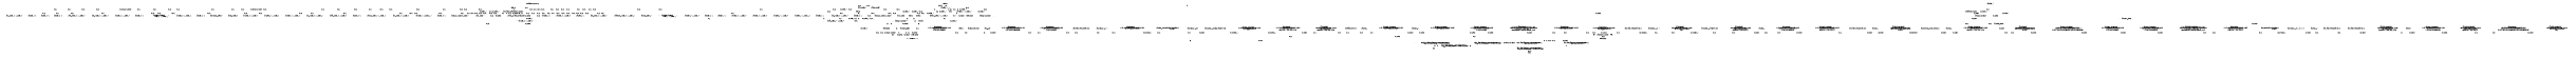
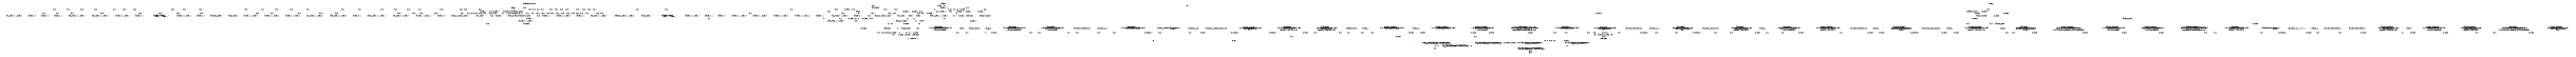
  digraph {
    n1 [label="(Call,memcpy(rsp, req, req_length))"]
    n2 [label="(Call,rsp_length = req_length)"]
    n3 [label="(Call,send_msg(ctx, rsp, rsp_length))"]
    n4 [label="(MethodReturn,int)"]
    n5 [label="(Block,)"]
    n6 [label="(Identifier,req_length)"]
    n7 [label="(Identifier,req_length)"]
    n8 [label="(Call,(ctx->backend->backend_type == _MODBUS_BACKEND_TYPE_RTU &&\n            slave == MODBUS_BROADCAST_ADDRESS) ? 0 : send_msg(ctx, rsp, rsp_length))"]
    n9 [label="(Identifier,rsp_length)"]
    n10 [label="(Return,return (ctx->backend->backend_type == _MODBUS_BACKEND_TYPE_RTU &&\n            slave == MODBUS_BROADCAST_ADDRESS) ? 0 : send_msg(ctx, rsp, rsp_length);)"]
    n11 [label="(Call,req[offset + 1] << 8)"]
    n12 [label="(Call,ctx->backend->prepare_response_tid(req, &req_length))"]
    n13 [label="(Call,memcpy(rsp, req, req_length))"]
    n14 [label="(Call,memcpy(rsp + rsp_length, req + rsp_length, 4))"]
    n15 [label="(Call,req + rsp_length)"]
    n16 [label="(Call,memcpy(rsp + rsp_length, req + rsp_length, 4))"]
    n17 [label="(Call,address = (req[offset + 1] << 8) + req[offset + 2])"]
    n18 [label="(Literal,8)"]
    n19 [label="(Call,req + rsp_length)"]
    n20 [label="(Call,(req[offset + 1] << 8) + req[offset + 2])"]
    n21 [label="(Call,memcpy(rsp, req, req_length))"]
    n22 [label="(Call,req[offset + 3] << 8)"]
    n23 [label="(Call,nb_bytes = req[offset + 5])"]
    n24 [label="(Call,nb = (req[offset + 3] << 8) + req[offset + 4])"]
    n25 [label="(Call,req[offset + 3] << 8)"]
    n26 [label="(Call,(req[offset + 5] << 8) + req[offset + 6])"]
    n27 [label="(Call,req[offset + 3] << 8)"]
    n28 [label="(Call,nb_write_bytes = req[offset + 9])"]
    n29 [label="(Call,nb_bits = req[offset + 5])"]
    n30 [label="(Call,(req[offset + 3] << 8) + req[offset + 4])"]
    n31 [label="(Call,(req[offset + 3] << 8) + req[offset + 4])"]
    n32 [label="(Call,(req[offset + 7] << 8) + req[offset + 8])"]
    n33 [label="(Call,data = (req[offset + 3] << 8) + req[offset + 4])"]
    n34 [label="(Call,req[offset + 3] << 8)"]
    n35 [label="(Call,nb_write = (req[offset + 7] << 8) + req[offset + 8])"]
    n36 [label="(Call,nb = (req[offset + 3] << 8) + req[offset + 4])"]
    n37 [label="(Call,(req[offset + j] << 8) + req[offset + j + 1])"]
    n38 [label="(Call,req[offset + 5] << 8)"]
    n39 [label="(Call,req[offset + 3] << 8)"]
    n40 [label="(Call,req[offset + j] << 8)"]
    n41 [label="(Call,req[offset + 3] << 8)"]
    n42 [label="(Call,req[offset + 5] << 8)"]
    n43 [label="(Call,and = (req[offset + 3] << 8) + req[offset + 4])"]
    n44 [label="(Call,nb = (req[offset + 3] << 8) + req[offset + 4])"]
    n45 [label="(Call,(req[offset + 3] << 8) + req[offset + 4])"]
    n46 [label="(Call,mb_mapping->tab_registers[i] =\n                    (req[offset + j] << 8) + req[offset + j + 1])"]
    n47 [label="(Call,(req[offset + 5] << 8) + req[offset + 6])"]
    n48 [label="(Call,data = (req[offset + 3] << 8) + req[offset + 4])"]
    n49 [label="(Call,or = (req[offset + 5] << 8) + req[offset + 6])"]
    n50 [label="(Call,req[offset + 3] << 8)"]
    n51 [label="(Call,nb = (req[offset + 3] << 8) + req[offset + 4])"]
    n52 [label="(Call,address_write = (req[offset + 5] << 8) + req[offset + 6])"]
    n53 [label="(Call,mb_mapping->tab_registers[i] =\n                    (req[offset + j] << 8) + req[offset + j + 1])"]
    n54 [label="(Call,(req[offset + 3] << 8) + req[offset + 4])"]
    n55 [label="(Call,req[offset + 3] << 8)"]
    n56 [label="(Call,req[offset + 7] << 8)"]
    n57 [label="(Call,(req[offset + 3] << 8) + req[offset + 4])"]
    n58 [label="(Call,(req[offset + 3] << 8) + req[offset + 4])"]
    n59 [label="(Call,(req[offset + 3] << 8) + req[offset + 4])"]
    n60 [label="(Call,(req[offset + j] << 8) + req[offset + j + 1])"]
    n61 [label="(Call,req[offset + j] << 8)"]
    n62 [label="(Call,nb = (req[offset + 3] << 8) + req[offset + 4])"]
    n63 [label="(Call,(req[offset + 3] << 8) + req[offset + 4])"]
    n64 [label="(Call,&req_length)"]
    n65 [label="(Call,sft.t_id = ctx->backend->prepare_response_tid(req, &req_length))"]
    n66 [label="(MethodParameterIn,const uint8_t *req)"]
    n67 [label="(Call,slave = req[offset - 1])"]
-   n68 [label="(Call,function = req[offset])"]
    n69 [label=1000214]
    n70 [label="(Literal,8)"]
    n71 [label="(MethodParameterIn,int req_length)"]
    n72 [label="(Call,rsp_length = req_length)"]
    n73 [label="(Call,rsp_length = req_length)"]
    n74 [label="(Literal,5)"]
    n75 [label="(Block,)"]
    n76 [label="(Identifier,rsp)"]
    n77 [label="(Call,response_exception(\n                    ctx, &sft,\n                    MODBUS_EXCEPTION_ILLEGAL_DATA_VALUE, rsp, FALSE,\n                    \"Illegal data value 0x%0X in write_bit request at address %0X\n\",\n                    data, address))"]
    n78 [label="(Call,rsp_length = response_exception(\n                ctx, &sft, MODBUS_EXCEPTION_ILLEGAL_DATA_VALUE, rsp, TRUE,\n                \"Illegal nb of values (W%d, R%d) in write_and_read_registers (max W%d, R%d)\n\",\n                nb_write, nb, MODBUS_MAX_WR_WRITE_REGISTERS, MODBUS_MAX_WR_READ_REGISTERS))"]
    n79 [label="(Call,rsp_length = response_exception(\n                ctx, &sft, MODBUS_EXCEPTION_ILLEGAL_DATA_VALUE, rsp, TRUE,\n                \"Illegal nb of values %d in %s (max %d)\n\",\n                nb, name, MODBUS_MAX_READ_BITS))"]
    n80 [label="(Call,rsp_length = response_exception(\n                 ctx, &sft, MODBUS_EXCEPTION_ILLEGAL_DATA_VALUE, rsp, TRUE,\n                 \"Illegal number of values %d in write_registers (max %d)\n\",\n                nb, MODBUS_MAX_WRITE_REGISTERS))"]
    n81 [label="(Call,rsp_length = response_exception(\n                ctx, &sft, MODBUS_EXCEPTION_ILLEGAL_DATA_ADDRESS, rsp, FALSE,\n                \"Illegal data read address 0x%0X or write address 0x%0X write_and_read_registers\n\",\n                mapping_address < 0 ? address : address + nb,\n                mapping_address_write < 0 ? address_write : address_write + nb_write))"]
    n82 [label="(Call,response_exception(\n                ctx, &sft, MODBUS_EXCEPTION_ILLEGAL_DATA_ADDRESS, rsp, FALSE,\n                \"Illegal data address 0x%0X in write_registers\n\",\n                mapping_address < 0 ? address : address + nb))"]
    n83 [label="(Identifier,rsp_length)"]
    n84 [label="(Call,response_io_status(tab_bits, mapping_address, nb,\n                                            rsp, rsp_length))"]
    n85 [label="(Call,rsp[rsp_length++] = (nb / 8) + ((nb % 8) ? 1 : 0))"]
    n86 [label="(Call,rsp_length += 4)"]
    n87 [label="(Call,ctx->backend->build_response_basis(&sft, rsp))"]
    n88 [label="(Call,ctx->backend->build_response_basis(&sft, rsp))"]
    n89 [label="(Identifier,req)"]
    n90 [label="(Call,rsp_length = response_exception(\n                ctx, &sft,\n                MODBUS_EXCEPTION_ILLEGAL_DATA_ADDRESS, rsp, FALSE,\n                \"Illegal data address 0x%0X in %s\n\",\n                mapping_address < 0 ? address : address + nb, name))"]
    n91 [label="(Identifier,write)"]
    n92 [label="(Call,rsp_length = response_exception(\n                ctx, &sft, MODBUS_EXCEPTION_ILLEGAL_DATA_VALUE, rsp, TRUE,\n                \"Illegal nb of values %d in %s (max %d)\n\",\n                nb, name, MODBUS_MAX_READ_REGISTERS))"]
    n93 [label="(Call,rsp_length = response_exception(\n                ctx, &sft,\n                MODBUS_EXCEPTION_ILLEGAL_DATA_ADDRESS, rsp, FALSE,\n                \"Illegal data address 0x%0X in write_bits\n\",\n                mapping_address < 0 ? address : address + nb))"]
    n94 [label="(Call,response_exception(\n                ctx, &sft, MODBUS_EXCEPTION_ILLEGAL_DATA_VALUE, rsp, TRUE,\n                \"Illegal nb of values (W%d, R%d) in write_and_read_registers (max W%d, R%d)\n\",\n                nb_write, nb, MODBUS_MAX_WR_WRITE_REGISTERS, MODBUS_MAX_WR_READ_REGISTERS))"]
    n95 [label="(Modbus,break;)"]
    n96 [label="(Call,rsp_length = response_exception(\n                ctx, &sft,\n                MODBUS_EXCEPTION_ILLEGAL_DATA_ADDRESS, rsp, FALSE,\n                \"Illegal data address 0x%0X in write_register\n\",\n                address))"]
    n97 [label="(Call,response_exception(\n                ctx, &sft, MODBUS_EXCEPTION_ILLEGAL_DATA_VALUE, rsp, TRUE,\n                \"Illegal nb of values %d in %s (max %d)\n\",\n                nb, name, MODBUS_MAX_READ_BITS))"]
    n98 [label="(Identifier,rsp)"]
    n99 [label="(Call,rsp_length - byte_count_pos - 9)"]
    n100 [label="(Call,ctx == NULL)"]
    n101 [label="(Call,req[offset + 1])"]
    n102 [label="(Call,response_exception(\n                ctx, &sft, MODBUS_EXCEPTION_ILLEGAL_DATA_VALUE, rsp, TRUE,\n                \"Illegal nb of values %d in %s (max %d)\n\",\n                nb, name, MODBUS_MAX_READ_REGISTERS))"]
    n103 [label="(Identifier,req)"]
    n104 [label="(Call,response_exception(\n                ctx, &sft, MODBUS_EXCEPTION_ILLEGAL_DATA_VALUE, rsp, TRUE,\n                \"Illegal number of values %d in write_bits (max %d)\n\",\n                nb, MODBUS_MAX_WRITE_BITS))"]
    n105 [label="(Call,ctx->backend->build_response_basis(&sft, rsp))"]
    n106 [label="(Call,rsp[rsp_length++] = nb << 1)"]
    n107 [label="(Call,response_exception(\n                ctx, &sft, MODBUS_EXCEPTION_ILLEGAL_DATA_ADDRESS, rsp, FALSE,\n                \"Illegal data address 0x%0X in write_register\n\",\n                address))"]
    n108 [label="(Call,rsp_length = response_io_status(tab_bits, mapping_address, nb,\n                                            rsp, rsp_length))"]
    n109 [label="(Call,rsp[rsp_length++] = 0xFF)"]
    n110 [label="(Call,rsp[rsp_length++] = mb_mapping->tab_registers[i] & 0xFF)"]
    n111 [label="(Call,rsp_length = response_exception(\n            ctx, &sft, MODBUS_EXCEPTION_ILLEGAL_FUNCTION, rsp, TRUE,\n            \"Unknown Modbus function code: 0x%0X\n\", function))"]
    n112 [label="(Call,response_exception(\n                ctx, &sft, MODBUS_EXCEPTION_ILLEGAL_DATA_ADDRESS, rsp, FALSE,\n                \"Illegal data address 0x%0X in %s\n\",\n                mapping_address < 0 ? address : address + nb, name))"]
    n113 [label="(Call,response_exception(\n                ctx, &sft,\n                MODBUS_EXCEPTION_ILLEGAL_DATA_ADDRESS, rsp, FALSE,\n                \"Illegal data address 0x%0X in %s\n\",\n                mapping_address < 0 ? address : address + nb, name))"]
    n114 [label="(MethodParameterIn,modbus_t *ctx)"]
    n115 [label="(Call,rsp_length++)"]
    n116 [label="(Call,rsp_length = response_exception(\n                ctx, &sft, MODBUS_EXCEPTION_ILLEGAL_DATA_ADDRESS, rsp, FALSE,\n                \"Illegal data address 0x%0X in write_register\n\",\n                address))"]
    n117 [label="(Call,rsp_length += 4)"]
    n118 [label="(Call,rsp_length = response_exception(\n                ctx, &sft, MODBUS_EXCEPTION_ILLEGAL_DATA_ADDRESS, rsp, FALSE,\n                \"Illegal data address 0x%0X in write_bit\n\",\n                address))"]
    n119 [label="(Identifier,req)"]
    n120 [label="(Call,rsp_length = response_exception(\n                ctx, &sft, MODBUS_EXCEPTION_ILLEGAL_DATA_VALUE, rsp, TRUE,\n                \"Illegal number of values %d in write_bits (max %d)\n\",\n                nb, MODBUS_MAX_WRITE_BITS))"]
    n121 [label="(Call,response_exception(\n                ctx, &sft, MODBUS_EXCEPTION_ILLEGAL_DATA_ADDRESS, rsp, FALSE,\n                \"Illegal data read address 0x%0X or write address 0x%0X write_and_read_registers\n\",\n                mapping_address < 0 ? address : address + nb,\n                mapping_address_write < 0 ? address_write : address_write + nb_write))"]
    n122 [label="(Call,response_exception(\n                ctx, &sft, MODBUS_EXCEPTION_ILLEGAL_DATA_ADDRESS, rsp, FALSE,\n                \"Illegal data address 0x%0X in write_bit\n\",\n                address))"]
    n123 [label="(Call,response_exception(\n            ctx, &sft, MODBUS_EXCEPTION_ILLEGAL_FUNCTION, rsp, TRUE,\n            \"Unknown Modbus function code: 0x%0X\n\", function))"]
    n124 [label="(Call,ctx->backend->build_response_basis(&sft, rsp))"]
    n125 [label="(Call,rsp[rsp_length++] = nb << 1)"]
    n126 [label="(Call,response_exception(\n                ctx, &sft,\n                MODBUS_EXCEPTION_ILLEGAL_DATA_ADDRESS, rsp, FALSE,\n                \"Illegal data address 0x%0X in write_register\n\",\n                address))"]
    n127 [label="(Call,rsp[rsp_length++] = tab_registers[i] & 0xFF)"]
    n128 [label="(Call,response_exception(\n                ctx, &sft,\n                MODBUS_EXCEPTION_ILLEGAL_DATA_ADDRESS, rsp, FALSE,\n                \"Illegal data address 0x%0X in write_bits\n\",\n                mapping_address < 0 ? address : address + nb))"]
    n129 [label="(Call,rsp_length++)"]
    n130 [label="(Call,ctx->backend->backend_type == _MODBUS_BACKEND_TYPE_RTU &&\n            slave == MODBUS_BROADCAST_ADDRESS)"]
    n131 [label="(Call,response_exception(\n                 ctx, &sft, MODBUS_EXCEPTION_ILLEGAL_DATA_VALUE, rsp, TRUE,\n                 \"Illegal number of values %d in write_registers (max %d)\n\",\n                nb, MODBUS_MAX_WRITE_REGISTERS))"]
    n132 [label="(Call,rsp_length = response_exception(\n                ctx, &sft, MODBUS_EXCEPTION_ILLEGAL_DATA_ADDRESS, rsp, FALSE,\n                \"Illegal data address 0x%0X in write_registers\n\",\n                mapping_address < 0 ? address : address + nb))"]
    n133 [label="(Call,ctx->backend->build_response_basis(&sft, rsp))"]
    n134 [label="(Call,rsp_length++)"]
    n135 [label="(Call,rsp_length = response_exception(\n                    ctx, &sft,\n                    MODBUS_EXCEPTION_ILLEGAL_DATA_VALUE, rsp, FALSE,\n                    \"Illegal data value 0x%0X in write_bit request at address %0X\n\",\n                    data, address))"]
    n136 [label="(Call,rsp[byte_count_pos] = rsp_length - byte_count_pos - 1)"]
    n137 [label="(Identifier,req)"]
    n138 [label="(Call,rsp_length++)"]
    n139 [label="(Call,rsp_length = response_exception(\n                ctx, &sft, MODBUS_EXCEPTION_ILLEGAL_DATA_ADDRESS, rsp, FALSE,\n                \"Illegal data address 0x%0X in %s\n\",\n                mapping_address < 0 ? address : address + nb, name))"]
    n1 -> n2 [label="DDG: req_length"]
    n1 -> n3 [label="DDG: rsp"]
    n1 -> n4 [label="DDG: memcpy(rsp, req, req_length)"]
    n1 -> n4 [label="DDG: req"]
    n1 -> n4 [label="DDG: rsp"]
    n1 -> n5 [label="AST: "]
    n1 -> n6 [label="CFG: "]
    n2 -> n3 [label="DDG: rsp_length"]
    n2 -> n4 [label="DDG: req_length"]
    n2 -> n4 [label="DDG: rsp_length"]
    n2 -> n5 [label="AST: "]
    n2 -> n7 [label="CFG: "]
    n3 -> n4 [label="DDG: rsp"]
    n3 -> n4 [label="DDG: rsp_length"]
    n3 -> n4 [label="DDG: ctx"]
    n3 -> n8 [label="AST: "]
    n3 -> n8 [label="DDG: ctx"]
    n3 -> n8 [label="DDG: rsp"]
    n3 -> n8 [label="DDG: rsp_length"]
    n3 -> n9 [label="CFG: "]
    n4 -> n10 [label="CFG: "]
    n6 -> n1 [label="AST: "]
    n7 -> n2 [label="AST: "]
    n8 -> n3 [label="CFG: "]
    n8 -> n4 [label="DDG: (ctx->backend->backend_type == _MODBUS_BACKEND_TYPE_RTU &&\n            slave == MODBUS_BROADCAST_ADDRESS) ? 0 : send_msg(ctx, rsp, rsp_length)"]
    n8 -> n4 [label="DDG: send_msg(ctx, rsp, rsp_length)"]
    n8 -> n4 [label="DDG: ctx->backend->backend_type == _MODBUS_BACKEND_TYPE_RTU &&\n            slave == MODBUS_BROADCAST_ADDRESS"]
    n8 -> n10 [label="AST: "]
    n8 -> n10 [label="DDG: (ctx->backend->backend_type == _MODBUS_BACKEND_TYPE_RTU &&\n            slave == MODBUS_BROADCAST_ADDRESS) ? 0 : send_msg(ctx, rsp, rsp_length)"]
    n8 -> n74 [label="CFG: "]
    n9 -> n3 [label="AST: "]
    n10 -> n4 [label="DDG: <RET>"]
    n10 -> n8 [label="CFG: "]
    n10 -> n75 [label="AST: "]
    n11 -> n1 [label="DDG: req[offset + 1]"]
    n11 -> n4 [label="DDG: req[offset + 1]"]
    n11 -> n12 [label="DDG: req[offset + 1]"]
    n11 -> n13 [label="DDG: req[offset + 1]"]
    n11 -> n14 [label="DDG: req[offset + 1]"]
    n11 -> n15 [label="DDG: req[offset + 1]"]
    n11 -> n16 [label="DDG: req[offset + 1]"]
    n11 -> n17 [label="DDG: req[offset + 1]"]
    n11 -> n17 [label="DDG: 8"]
    n11 -> n18 [label="CFG: "]
    n11 -> n19 [label="DDG: req[offset + 1]"]
    n11 -> n20 [label="AST: "]
    n11 -> n20 [label="DDG: req[offset + 1]"]
    n11 -> n20 [label="DDG: 8"]
    n11 -> n21 [label="DDG: req[offset + 1]"]
    n12 -> n1 [label="DDG: req"]
    n12 -> n4 [label="DDG: req"]
    n12 -> n4 [label="DDG: &req_length"]
    n12 -> n13 [label="DDG: req"]
    n12 -> n14 [label="DDG: req"]
    n12 -> n15 [label="DDG: req"]
    n12 -> n16 [label="DDG: req"]
    n12 -> n17 [label="DDG: req"]
    n12 -> n19 [label="DDG: req"]
    n12 -> n21 [label="DDG: req"]
    n12 -> n22 [label="DDG: req"]
    n12 -> n23 [label="DDG: req"]
    n12 -> n24 [label="DDG: req"]
    n12 -> n25 [label="DDG: req"]
    n12 -> n26 [label="DDG: req"]
    n12 -> n27 [label="DDG: req"]
    n12 -> n28 [label="DDG: req"]
    n12 -> n29 [label="DDG: req"]
    n12 -> n30 [label="DDG: req"]
    n12 -> n31 [label="DDG: req"]
    n12 -> n32 [label="DDG: req"]
    n12 -> n33 [label="DDG: req"]
    n12 -> n34 [label="DDG: req"]
    n12 -> n35 [label="DDG: req"]
    n12 -> n36 [label="DDG: req"]
    n12 -> n37 [label="DDG: req"]
    n12 -> n38 [label="DDG: req"]
    n12 -> n39 [label="DDG: req"]
    n12 -> n40 [label="DDG: req"]
    n12 -> n41 [label="DDG: req"]
    n12 -> n42 [label="DDG: req"]
    n12 -> n43 [label="DDG: req"]
    n12 -> n44 [label="DDG: req"]
    n12 -> n45 [label="DDG: req"]
    n12 -> n46 [label="DDG: req"]
    n12 -> n47 [label="DDG: req"]
    n12 -> n48 [label="DDG: req"]
    n12 -> n49 [label="DDG: req"]
    n12 -> n50 [label="DDG: req"]
    n12 -> n51 [label="DDG: req"]
    n12 -> n52 [label="DDG: req"]
    n12 -> n53 [label="DDG: req"]
    n12 -> n54 [label="DDG: req"]
    n12 -> n55 [label="DDG: req"]
    n12 -> n56 [label="DDG: req"]
    n12 -> n57 [label="DDG: req"]
    n12 -> n58 [label="DDG: req"]
    n12 -> n59 [label="DDG: req"]
    n12 -> n60 [label="DDG: req"]
    n12 -> n61 [label="DDG: req"]
    n12 -> n62 [label="DDG: req"]
    n12 -> n63 [label="DDG: req"]
    n12 -> n64 [label="CFG: "]
    n12 -> n65 [label="AST: "]
    n12 -> n65 [label="DDG: req"]
    n12 -> n65 [label="DDG: &req_length"]
    n13 -> n3 [label="DDG: rsp"]
    n18 -> n11 [label="AST: "]
    n21 -> n3 [label="DDG: rsp"]
    n22 -> n1 [label="DDG: req[offset + 3]"]
    n22 -> n4 [label="DDG: req[offset + 3]"]
    n22 -> n31 [label="AST: "]
    n22 -> n31 [label="DDG: req[offset + 3]"]
    n22 -> n31 [label="DDG: 8"]
    n22 -> n48 [label="DDG: req[offset + 3]"]
    n22 -> n48 [label="DDG: 8"]
    n22 -> n70 [label="CFG: "]
    n64 -> n12 [label="AST: "]
    n65 -> n12 [label="CFG: "]
    n66 -> n1 [label="DDG: req"]
    n66 -> n4 [label="DDG: req"]
    n66 -> n11 [label="DDG: length"]
    n66 -> n12 [label="DDG: req"]
    n66 -> n13 [label="DDG: req"]
    n66 -> n14 [label="DDG: req"]
    n66 -> n15 [label="DDG: req"]
    n66 -> n16 [label="DDG: req"]
    n66 -> n19 [label="DDG: req"]
    n66 -> n20 [label="DDG: req"]
    n66 -> n21 [label="DDG: req"]
    n66 -> n22 [label="DDG: req"]
    n66 -> n23 [label="DDG: req"]
    n66 -> n24 [label="DDG: req"]
    n66 -> n25 [label="DDG: req"]
    n66 -> n26 [label="DDG: req"]
    n66 -> n27 [label="DDG: req"]
    n66 -> n28 [label="DDG: rsp"]
-   n66 -> n29 [label="DDG: send_msg(ctx, rsp, rsp_length)"]
+   n66 -> n29 [label="DDG: req"]
    n66 -> n30 [label="DDG: req"]
    n66 -> n31 [label="DDG: req"]
    n66 -> n32 [label="DDG: req"]
    n66 -> n33 [label="DDG: req"]
    n66 -> n34 [label="DDG: req"]
    n66 -> n35 [label="DDG: req"]
    n66 -> n36 [label="DDG: req"]
    n66 -> n37 [label="DDG: req"]
    n66 -> n38 [label="DDG: req"]
    n66 -> n39 [label="DDG: req"]
    n66 -> n40 [label="DDG: req"]
    n66 -> n41 [label="DDG: req"]
    n66 -> n42 [label="DDG: req"]
-   n66 -> n43 [label="DDG: memcpy(rsp, req, req_length)"]
+   n66 -> n43 [label="DDG: req"]
    n66 -> n44 [label="DDG: req"]
    n66 -> n45 [label="DDG: req"]
    n66 -> n46 [label="DDG: req"]
    n66 -> n47 [label="DDG: req"]
    n66 -> n48 [label="DDG: req"]
    n66 -> n49 [label="DDG: req"]
    n66 -> n50 [label="DDG: req"]
    n66 -> n51 [label="DDG: req"]
    n66 -> n52 [label="DDG: req"]
    n66 -> n53 [label="DDG: req"]
    n66 -> n54 [label="DDG: req"]
    n66 -> n55 [label="DDG: req"]
    n66 -> n56 [label="DDG: req"]
    n66 -> n57 [label="DDG: req"]
    n66 -> n58 [label="DDG: req"]
    n66 -> n59 [label="DDG: req"]
    n66 -> n60 [label="DDG: req"]
    n66 -> n61 [label="DDG: req"]
    n66 -> n62 [label="DDG: req"]
    n66 -> n63 [label="DDG: req"]
    n66 -> n67 [label="DDG: req"]
-   n66 -> n68 [label="DDG: req"]
    n66 -> n69 [label="AST: "]
    n70 -> n22 [label="AST: "]
    n71 -> n1 [label="DDG: req_length"]
    n71 -> n2 [label="DDG: req_length"]
    n71 -> n13 [label="DDG: req_length"]
    n71 -> n21 [label="DDG: req_length"]
    n71 -> n69 [label="AST: "]
    n71 -> n72 [label="DDG: req_length"]
    n71 -> n73 [label="DDG: req_length"]
    n72 -> n3 [label="DDG: rsp_length"]
    n73 -> n3 [label="DDG: rsp_length"]
    n74 -> n8 [label="AST: "]
    n76 -> n1 [label="AST: "]
    n77 -> n3 [label="DDG: ctx"]
    n77 -> n3 [label="DDG: rsp"]
    n78 -> n3 [label="DDG: rsp_length"]
    n79 -> n3 [label="DDG: rsp_length"]
    n80 -> n3 [label="DDG: rsp_length"]
    n81 -> n3 [label="DDG: rsp_length"]
    n82 -> n3 [label="DDG: ctx"]
    n82 -> n3 [label="DDG: rsp"]
    n83 -> n1 [label="CFG: "]
    n83 -> n2 [label="AST: "]
    n84 -> n3 [label="DDG: rsp"]
    n85 -> n3 [label="DDG: rsp[rsp_length++]"]
    n86 -> n3 [label="DDG: rsp_length"]
    n87 -> n3 [label="DDG: rsp"]
    n88 -> n3 [label="DDG: rsp"]
    n89 -> n1 [label="AST: "]
    n90 -> n3 [label="DDG: rsp_length"]
    n91 -> n3 [label="AST: "]
    n92 -> n3 [label="DDG: rsp_length"]
    n93 -> n3 [label="DDG: rsp_length"]
    n94 -> n3 [label="DDG: ctx"]
    n94 -> n3 [label="DDG: rsp"]
    n95 -> n2 [label="CFG: "]
    n96 -> n3 [label="DDG: rsp_length"]
    n97 -> n3 [label="DDG: ctx"]
    n97 -> n3 [label="DDG: rsp"]
    n98 -> n3 [label="AST: "]
    n99 -> n3 [label="DDG: rsp_length"]
    n100 -> n3 [label="DDG: ctx"]
    n101 -> n11 [label="AST: "]
    n102 -> n3 [label="DDG: ctx"]
    n102 -> n3 [label="DDG: rsp"]
    n103 -> n12 [label="AST: "]
    n104 -> n3 [label="DDG: ctx"]
    n104 -> n3 [label="DDG: rsp"]
    n105 -> n3 [label="DDG: rsp"]
    n106 -> n3 [label="DDG: rsp[rsp_length++]"]
    n107 -> n3 [label="DDG: ctx"]
    n107 -> n3 [label="DDG: rsp"]
    n108 -> n3 [label="DDG: rsp_length"]
    n109 -> n3 [label="DDG: rsp[rsp_length++]"]
    n110 -> n3 [label="DDG: rsp[rsp_length++]"]
    n111 -> n3 [label="DDG: rsp_length"]
    n112 -> n3 [label="DDG: ctx"]
    n112 -> n3 [label="DDG: rsp"]
    n113 -> n3 [label="DDG: ctx"]
    n113 -> n3 [label="DDG: rsp"]
    n114 -> n3 [label="DDG: ctx"]
    n115 -> n3 [label="DDG: rsp_length"]
    n116 -> n3 [label="DDG: rsp_length"]
    n117 -> n3 [label="DDG: rsp_length"]
    n118 -> n3 [label="DDG: rsp_length"]
    n119 -> n22 [label="CFG: "]
    n120 -> n3 [label="DDG: rsp_length"]
    n121 -> n3 [label="DDG: ctx"]
    n121 -> n3 [label="DDG: rsp"]
    n122 -> n3 [label="DDG: ctx"]
    n122 -> n3 [label="DDG: rsp"]
    n123 -> n3 [label="DDG: ctx"]
    n123 -> n3 [label="DDG: rsp"]
    n124 -> n3 [label="DDG: rsp"]
    n125 -> n3 [label="DDG: rsp[rsp_length++]"]
    n126 -> n3 [label="DDG: ctx"]
    n126 -> n3 [label="DDG: rsp"]
    n127 -> n3 [label="DDG: rsp[rsp_length++]"]
    n128 -> n3 [label="DDG: ctx"]
    n128 -> n3 [label="DDG: rsp"]
    n129 -> n3 [label="DDG: rsp_length"]
    n130 -> n8 [label="AST: "]
    n131 -> n3 [label="DDG: ctx"]
    n131 -> n3 [label="DDG: rsp"]
    n132 -> n3 [label="DDG: rsp_length"]
    n133 -> n3 [label="DDG: rsp"]
    n134 -> n3 [label="DDG: rsp_length"]
    n135 -> n3 [label="DDG: rsp_length"]
    n136 -> n3 [label="DDG: rsp[byte_count_pos]"]
    n137 -> n11 [label="CFG: "]
    n138 -> n3 [label="DDG: rsp_length"]
    n139 -> n3 [label="DDG: rsp_length"]
  }
